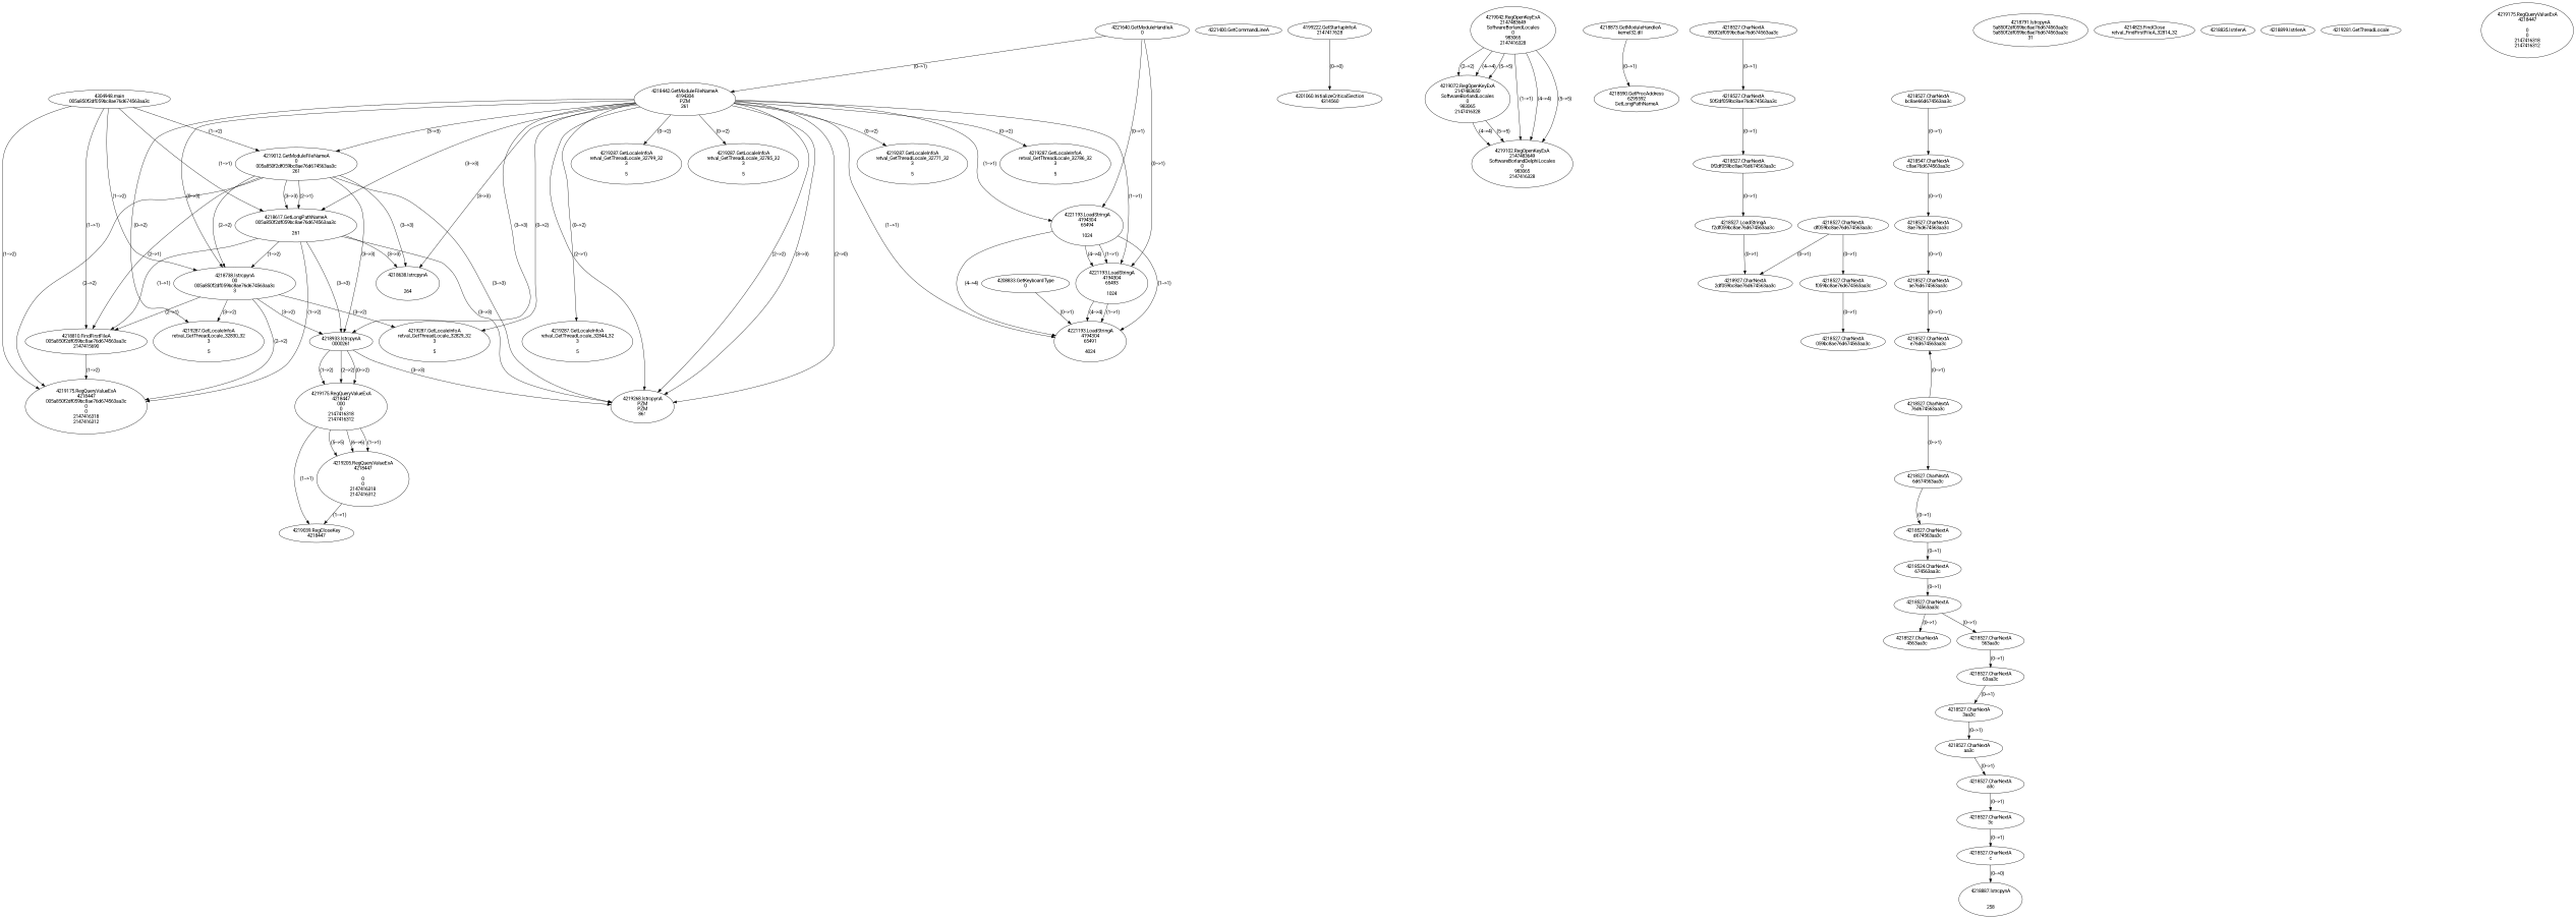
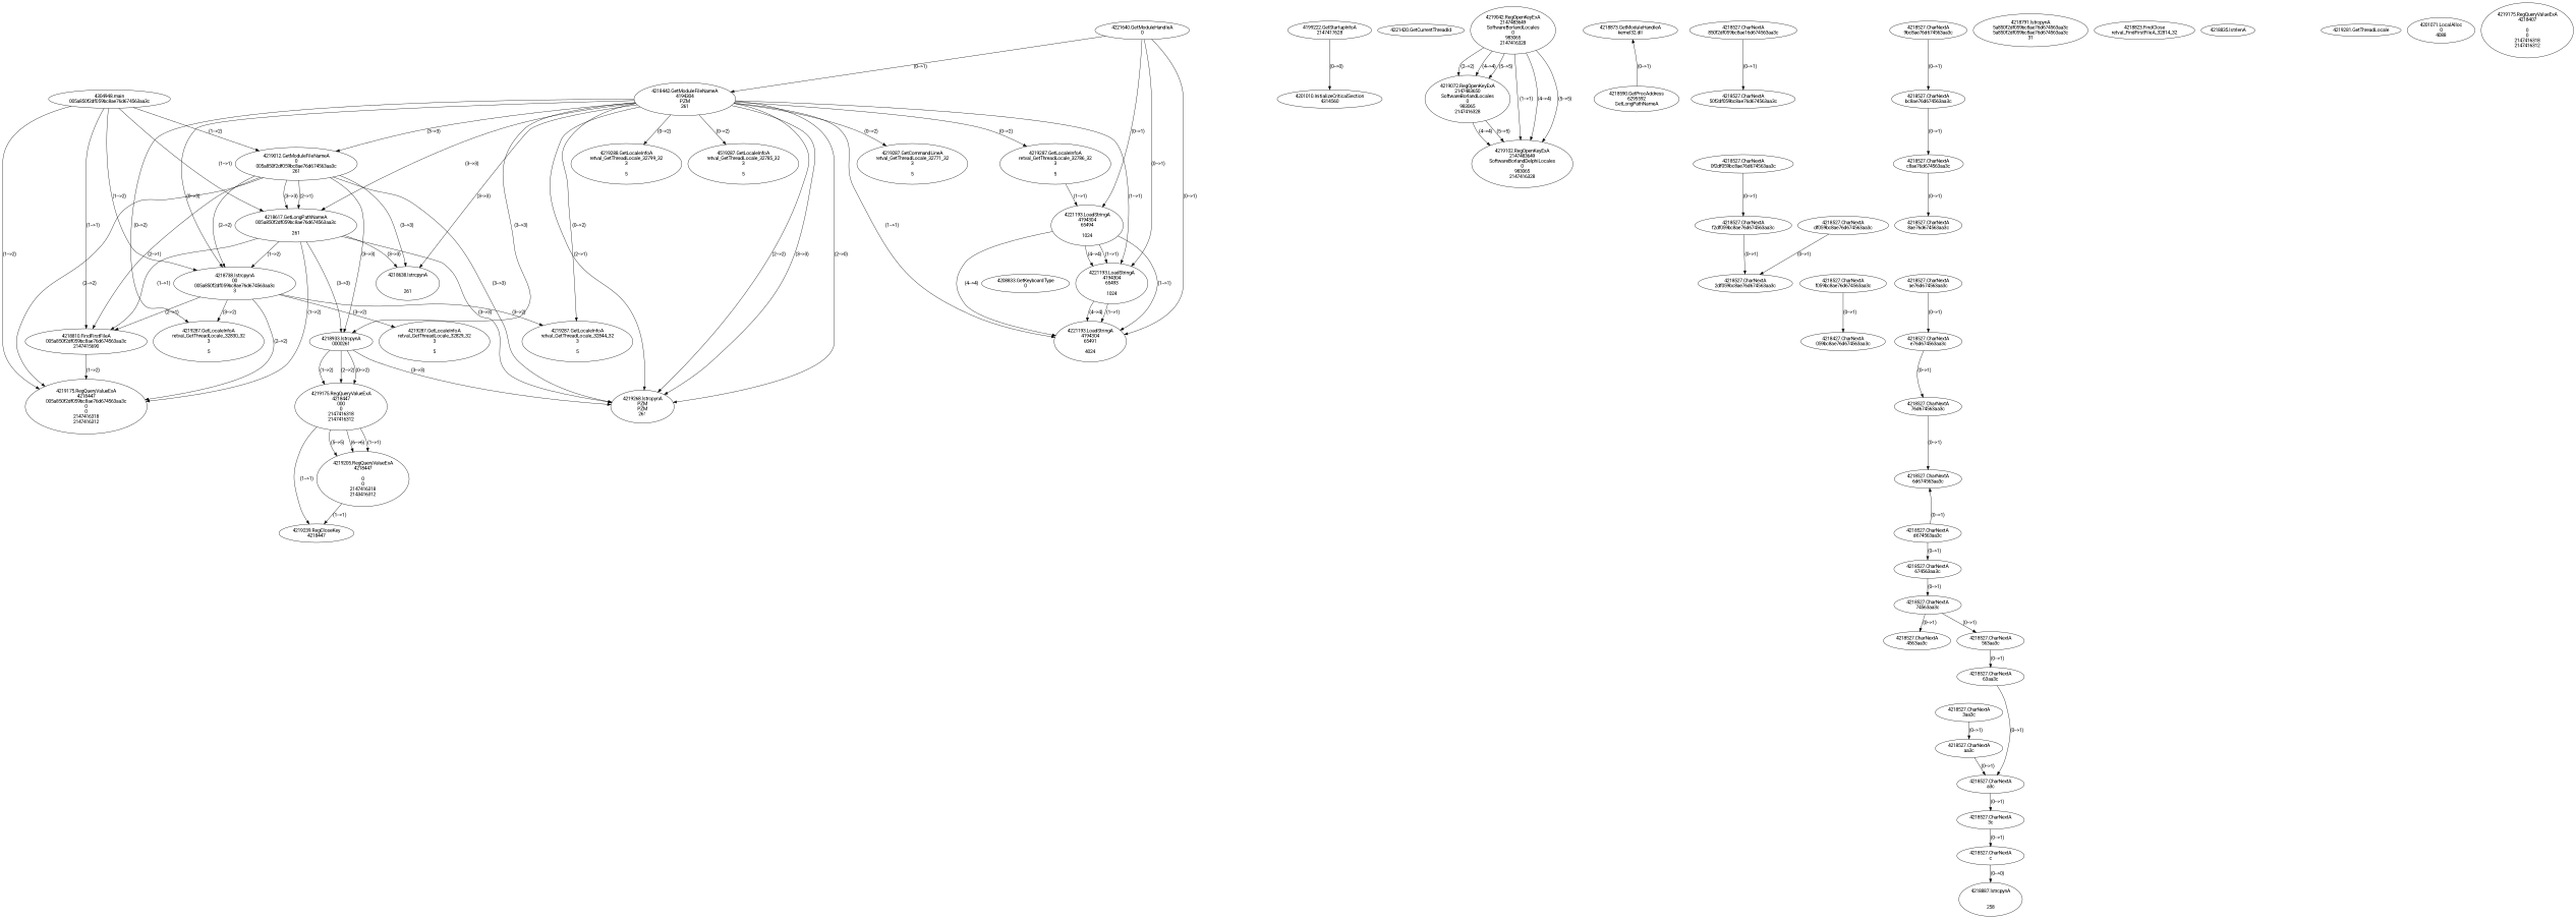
  digraph {
    fontname=Roboto
    node [fontname=Roboto]
    edge [fontname=Roboto]
    n1 [label="4304948.main\n005a850f2df059bc8ae76d674563aa3c"]
    n2 [label="4219012.GetModuleFileNameA\n0\n005a850f2df059bc8ae76d674563aa3c\n261"]
    n3 [label="4218617.GetLongPathNameA\n005a850f2df059bc8ae76d674563aa3c\n\n261"]
    n4 [label="4218738.lstrcpynA\n00\n005a850f2df059bc8ae76d674563aa3c\n3"]
    n5 [label="4218810.FindFirstFileA\n005a850f2df059bc8ae76d674563aa3c\n2147415690"]
    n6 [label="4219175.RegQueryValueExA\n4218447\n005a850f2df059bc8ae76d674563aa3c\n0\n0\n2147416318\n2147416312"]
    n7 [label="4218933.lstrcpynA\n0000261"]
-   n8 [label="4219268.lstrcpynA\nPZM\nPZM\n861"]
-   n9 [label="4218638.lstrcpynA\n\n\n264"]
+   n8 [label="4219268.lstrcpynA\nPZM\nPZM\n261"]
+   n9 [label="4218638.lstrcpynA\n\n\n261"]
    n10 [label="4219287.GetLocaleInfoA\nretval_GetThreadLocale_32829_32\n3\n\n5"]
    n11 [label="4219287.GetLocaleInfoA\nretval_GetThreadLocale_32844_32\n3\n\n5"]
    n12 [label="4219287.GetLocaleInfoA\nretval_GetThreadLocale_32830_32\n3\n\n5"]
    n13 [label="4221640.GetModuleHandleA\n0"]
    n14 [label="4218442.GetModuleFileNameA\n4194304\nPZM\n261"]
    n15 [label="4221193.LoadStringA\n4194304\n65494\n\n1024"]
    n16 [label="4221193.LoadStringA\n4194304\n65493\n\n1024"]
    n17 [label="4221193.LoadStringA\n4194304\n65491\n\n4024"]
-   n18 [label="4219287.GetLocaleInfoA\nretval_GetThreadLocale_32799_32\n3\n\n5"]
-   n19 [label="4219287.GetLocaleInfoA\nretval_GetThreadLocale_32785_32\n3\n\n5"]
-   n20 [label="4219287.GetLocaleInfoA\nretval_GetThreadLocale_32771_32\n3\n\n5"]
+   n18 [label="4219288.GetLocaleInfoA\nretval_GetThreadLocale_32799_32\n3\n\n5"]
+   n19 [label="4519287.GetLocaleInfoA\nretval_GetThreadLocale_32785_32\n3\n\n5"]
+   n20 [label="4219287.GetCommandLineA\nretval_GetThreadLocale_32771_32\n3\n\n5"]
    n21 [label="4219287.GetLocaleInfoA\nretval_GetThreadLocale_32786_32\n3\n\n5"]
    n22 [label="4208833.GetKeyboardType\n0"]
-   n23 [label="4221400.GetCommandLineA\n"]
    n24 [label="4199222.GetStartupInfoA\n2147417628"]
-   n25 [label="4201060.InitializeCriticalSection\n4314560"]
+   n25 [label="4201010.InitializeCriticalSection\n4314560"]
+   n26 [label="4221420.GetCurrentThreadId\n"]
    n27 [label="4219175.RegQueryValueExA\n4218447\n000\n0\n2147416318\n2147416312"]
    n28 [label="4219042.RegOpenKeyExA\n2147483649\nSoftware\Borland\Locales\n0\n983065\n2147416328"]
    n29 [label="4219072.RegOpenKeyExA\n2147483650\nSoftware\Borland\Locales\n0\n983065\n2147416328"]
    n30 [label="4219102.RegOpenKeyExA\n2147483649\nSoftware\Borland\Delphi\Locales\n0\n983065\n2147416328"]
    n31 [label="4218873.GetModuleHandleA\nkernel32.dll"]
    n32 [label="4218590.GetProcAddress\n6295592\nGetLongPathNameA"]
-   n33 [label="4218527.CharNextA\n850f2df059bc8ae76d674563aa3c"]
+   n33 [label="4218527.CharNextA\n850f2df059bc8ae16d674563aa3c"]
    n34 [label="4218527.CharNextA\n50f2df059bc8ae76d674563aa3c"]
    n35 [label="4218527.CharNextA\n0f2df059bc8ae76d674563aa3c"]
-   n36 [label="4218527.LoadStringA\nf2df059bc8ae76d674563aa3c"]
-   n37 [label="4218927.CharNextA\n2df059bc8ae76d674563aa3c"]
+   n36 [label="4218527.CharNextA\nf2df059bc8ae76d674563aa3c"]
+   n37 [label="4218527.CharNextA\n2df059bc8ae76d674563aa3c"]
    n38 [label="4218527.CharNextA\ndf059bc8ae76d674563aa3c"]
    n39 [label="4218527.CharNextA\nf059bc8ae76d674563aa3c"]
-   n40 [label="4218527.CharNextA\n059bc8ae76d674563aa3c"]
-   n42 [label="4218527.CharNextA\nbc8ae66d674563aa3c"]
-   n43 [label="4218547.CharNextA\nc8ae76d674563aa3c"]
+   n40 [label="4218427.CharNextA\n059bc8ae76d674563aa3c"]
+   n41 [label="4218527.CharNextA\n9bc8ae76d674563aa3c"]
+   n42 [label="4218527.CharNextA\nbc8ae76d674563aa3c"]
+   n43 [label="4218527.CharNextA\nc8ae76d674563aa3c"]
    n44 [label="4218527.CharNextA\n8ae76d674563aa3c"]
    n45 [label="4218527.CharNextA\nae76d674563aa3c"]
    n46 [label="4218527.CharNextA\ne76d674563aa3c"]
    n47 [label="4218527.CharNextA\n76d674563aa3c"]
    n48 [label="4218527.CharNextA\n6d674563aa3c"]
    n49 [label="4218527.CharNextA\nd674563aa3c"]
-   n50 [label="4218524.CharNextA\n674563aa3c"]
+   n50 [label="4218527.CharNextA\n674563aa3c"]
    n51 [label="4218527.CharNextA\n74563aa3c"]
    n52 [label="4218527.CharNextA\n4563aa3c"]
    n53 [label="4218527.CharNextA\n563aa3c"]
    n54 [label="4218527.CharNextA\n63aa3c"]
    n55 [label="4218527.CharNextA\n3aa3c"]
    n56 [label="4218527.CharNextA\naa3c"]
    n57 [label="4218527.CharNextA\na3c"]
    n58 [label="4218527.CharNextA\n3c"]
    n59 [label="4218527.CharNextA\nc"]
    n60 [label="4218887.lstrcpynA\n\n\n258"]
    n61 [label="4218791.lstrcpynA\n5a850f2df059bc8ae76d674563aa3c\n5a850f2df059bc8ae76d674563aa3c\n31"]
-   n62 [label="4214823.FindClose\nretval_FindFirstFileA_32814_32"]
+   n62 [label="4218823.FindClose\nretval_FindFirstFileA_32814_32"]
    n63 [label="4218835.lstrlenA\n"]
-   n64 [label="4218899.lstrlenA\n"]
-   n65 [label="4219205.RegQueryValueExA\n4218447\n\n0\n0\n2147416318\n2147416312"]
-   n66 [label="4219039.RegCloseKey\n4218447"]
+   n65 [label="4219205.RegQueryValueExA\n4218447\n\n0\n0\n2147416318\n2143416312"]
+   n66 [label="4219239.RegCloseKey\n4218447"]
    n67 [label="4219281.GetThreadLocale\n"]
-   n69 [label="4219175.RegQueryValueExA\n4218447\n\n0\n0\n2147416318\n2147416312"]
+   n68 [label="4201071.LocalAlloc\n0\n4088"]
+   n69 [label="4219175.RegQueryValueExA\n4218407\n\n0\n0\n2147416318\n2147416312"]
    n1 -> n2 [label="(1-->2)"]
    n1 -> n3 [label="(1-->1)"]
    n1 -> n4 [label="(1-->2)"]
    n1 -> n5 [label="(1-->1)"]
    n1 -> n6 [label="(1-->2)"]
    n2 -> n3 [label="(2-->1)"]
    n2 -> n3 [label="(3-->3)"]
    n2 -> n4 [label="(2-->2)"]
    n2 -> n5 [label="(2-->1)"]
    n2 -> n6 [label="(2-->2)"]
    n2 -> n7 [label="(3-->3)"]
    n2 -> n8 [label="(3-->3)"]
    n2 -> n9 [label="(3-->3)"]
    n3 -> n4 [label="(1-->2)"]
    n3 -> n5 [label="(1-->1)"]
    n3 -> n6 [label="(1-->2)"]
    n3 -> n7 [label="(3-->3)"]
    n3 -> n8 [label="(3-->3)"]
    n3 -> n9 [label="(3-->3)"]
    n4 -> n5 [label="(2-->1)"]
    n4 -> n6 [label="(2-->2)"]
    n4 -> n10 [label="(3-->2)"]
-   n4 -> n7 [label="(3-->2)"]
+   n4 -> n11 [label="(3-->2)"]
    n4 -> n12 [label="(3-->2)"]
    n5 -> n6 [label="(1-->2)"]
    n7 -> n8 [label="(3-->3)"]
    n7 -> n27 [label="(1-->2)"]
    n7 -> n27 [label="(2-->2)"]
    n7 -> n27 [label="(0-->2)"]
    n13 -> n14 [label="(0-->1)"]
    n13 -> n15 [label="(0-->1)"]
    n13 -> n16 [label="(0-->1)"]
-   n22 -> n17 [label="(0-->1)"]
+   n13 -> n17 [label="(0-->1)"]
    n14 -> n2 [label="(3-->3)"]
    n14 -> n3 [label="(3-->3)"]
    n14 -> n4 [label="(0-->3)"]
    n14 -> n7 [label="(3-->3)"]
    n14 -> n8 [label="(2-->1)"]
    n14 -> n8 [label="(2-->2)"]
    n14 -> n8 [label="(3-->3)"]
    n14 -> n8 [label="(2-->0)"]
    n14 -> n9 [label="(3-->3)"]
-   n14 -> n10 [label="(0-->2)"]
    n14 -> n11 [label="(0-->2)"]
    n14 -> n12 [label="(0-->2)"]
-   n14 -> n15 [label="(1-->1)"]
+   n21 -> n15 [label="(1-->1)"]
    n14 -> n16 [label="(1-->1)"]
    n14 -> n17 [label="(1-->1)"]
    n14 -> n18 [label="(0-->2)"]
    n14 -> n19 [label="(0-->2)"]
    n14 -> n20 [label="(0-->2)"]
    n14 -> n21 [label="(0-->2)"]
    n15 -> n16 [label="(1-->1)"]
    n15 -> n16 [label="(4-->4)"]
    n15 -> n17 [label="(1-->1)"]
    n15 -> n17 [label="(4-->4)"]
    n16 -> n17 [label="(1-->1)"]
    n16 -> n17 [label="(4-->4)"]
    n24 -> n25 [label="(0-->0)"]
    n27 -> n65 [label="(1-->1)"]
    n27 -> n65 [label="(5-->5)"]
    n27 -> n65 [label="(6-->6)"]
    n27 -> n66 [label="(1-->1)"]
    n28 -> n29 [label="(2-->2)"]
    n28 -> n29 [label="(4-->4)"]
    n28 -> n29 [label="(5-->5)"]
    n28 -> n30 [label="(1-->1)"]
    n28 -> n30 [label="(4-->4)"]
    n28 -> n30 [label="(5-->5)"]
    n29 -> n30 [label="(4-->4)"]
    n29 -> n30 [label="(5-->5)"]
-   n31 -> n32 [label="(0-->1)"]
+   n32 -> n31 [label="(0-->1)"]
    n33 -> n34 [label="(0-->1)"]
-   n34 -> n35 [label="(0-->1)"]
    n35 -> n36 [label="(0-->1)"]
    n36 -> n37 [label="(0-->1)"]
    n38 -> n37 [label="(0-->1)"]
-   n38 -> n39 [label="(0-->1)"]
    n39 -> n40 [label="(0-->1)"]
+   n41 -> n42 [label="(0-->1)"]
    n42 -> n43 [label="(0-->1)"]
    n43 -> n44 [label="(0-->1)"]
-   n44 -> n45 [label="(0-->1)"]
    n45 -> n46 [label="(0-->1)"]
-   n47 -> n46 [label="(0-->1)"]
+   n46 -> n47 [label="(0-->1)"]
    n47 -> n48 [label="(0-->1)"]
-   n48 -> n49 [label="(0-->1)"]
+   n49 -> n48 [label="(0-->1)"]
    n49 -> n50 [label="(0-->1)"]
    n50 -> n51 [label="(0-->1)"]
    n51 -> n52 [label="(0-->1)"]
    n51 -> n53 [label="(0-->1)"]
    n53 -> n54 [label="(0-->1)"]
-   n54 -> n55 [label="(0-->1)"]
+   n54 -> n57 [label="(0-->1)"]
    n55 -> n56 [label="(0-->1)"]
    n56 -> n57 [label="(0-->1)"]
    n57 -> n58 [label="(0-->1)"]
    n58 -> n59 [label="(0-->1)"]
    n59 -> n60 [label="(0-->0)"]
    n65 -> n66 [label="(1-->1)"]
  }
